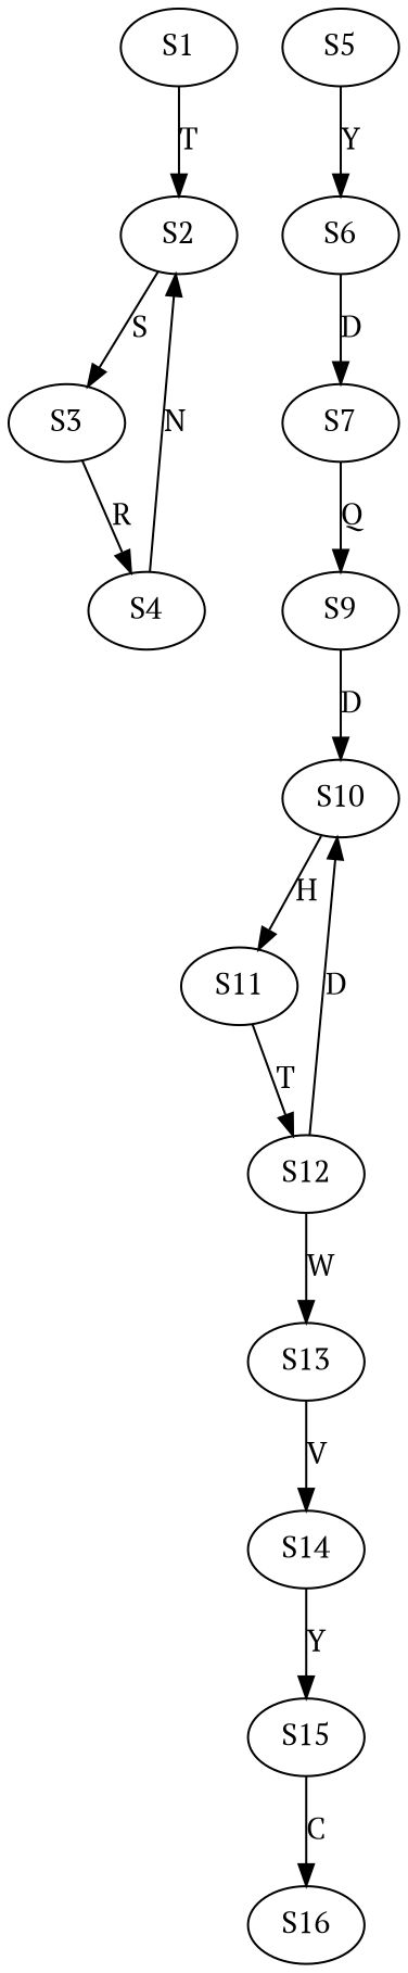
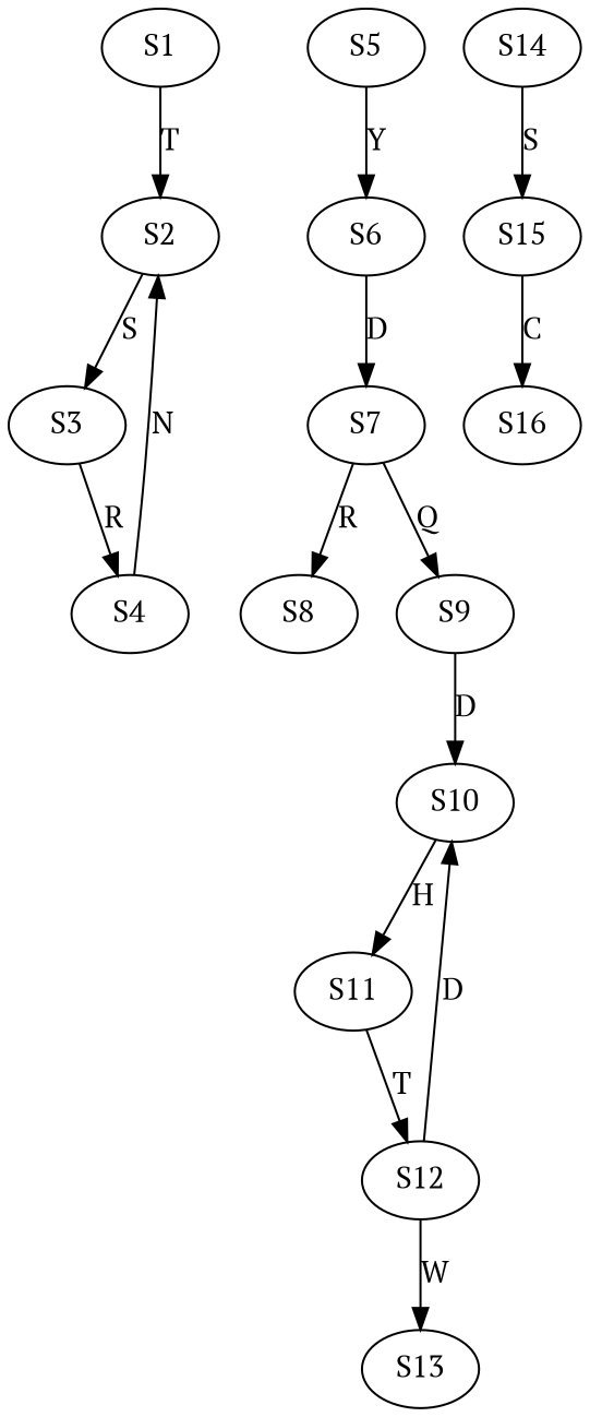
  strict digraph {
    fontname="PT Serif"
    node [fontname="PT Serif"]
    edge [fontname="PT Serif"]
    S1
    S2
    S3
    S4
    S5
    S6
    S7
+   S8
    S9
    S10
    S11
    S12
    S13
    S14
    S15
    S16
    S1 -> S2 [label=T]
    S2 -> S3 [label=S]
    S3 -> S4 [label=R]
    S4 -> S2 [label=N]
    S5 -> S6 [label=Y]
    S6 -> S7 [label=D]
+   S7 -> S8 [label=R]
    S7 -> S9 [label=Q]
    S9 -> S10 [label=D]
    S10 -> S11 [label=H]
    S11 -> S12 [label=T]
    S12 -> S10 [label=D]
    S12 -> S13 [label=W]
-   S13 -> S14 [label=V]
-   S14 -> S15 [label=Y]
+   S14 -> S15 [label=S]
    S15 -> S16 [label=C]
  }
